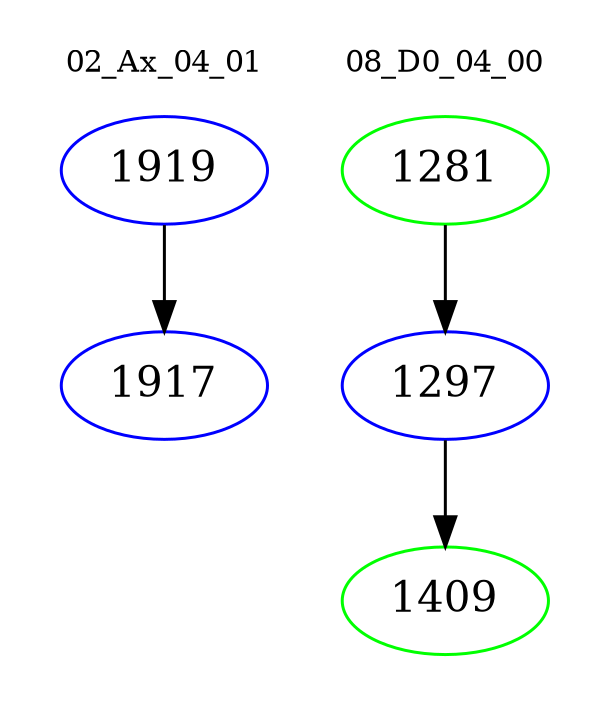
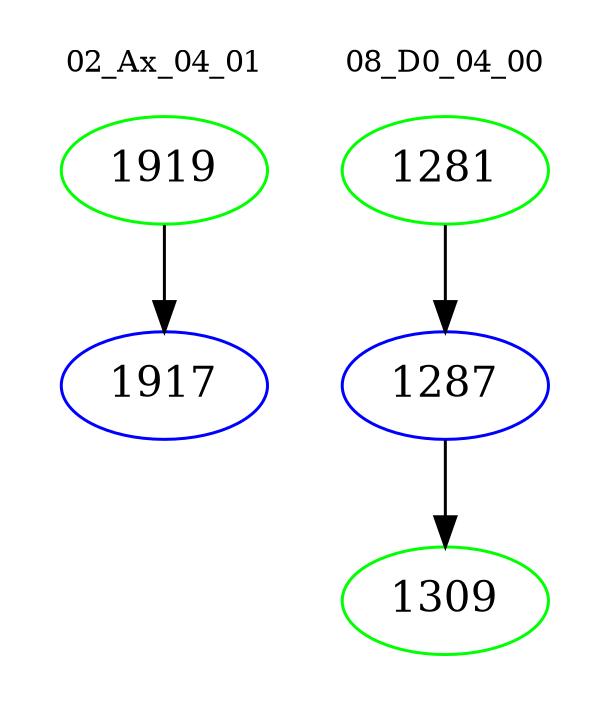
  digraph {
    node [color=green]
    edge [color=black]
-   n1 [color=blue label=1919]
+   n1 [label=1919]
    n2 [color=blue label=1917]
    n3 [label=1281]
-   n4 [color=blue label=1297]
-   n5 [label=1409]
+   n4 [color=blue label=1287]
+   n5 [label=1309]
    subgraph cluster_1 {
      color=white
      fontsize=10
      label="02_Ax_04_01"
      n1
      n2
    }
    subgraph cluster_2 {
      color=white
      fontsize=10
      label="08_D0_04_00"
      n3
      n4
      n5
    }
    n1 -> n2
    n3 -> n4
    n4 -> n5
  }
